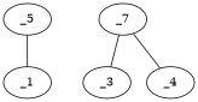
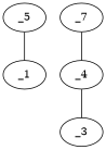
  graph {
    n1 [label=_5 x=0.548905 y=2.84497]
    _1 [x=2.41754 y=2.86085]
    n3 [label=_7 x=1.5 y=0.75]
    _3 [x=1.44079 y=2.91051]
    _4 [x=1.31826 y=1.67063]
    n1 -- _1
-   n3 -- _3
+   _4 -- _3
    n3 -- _4
  }
